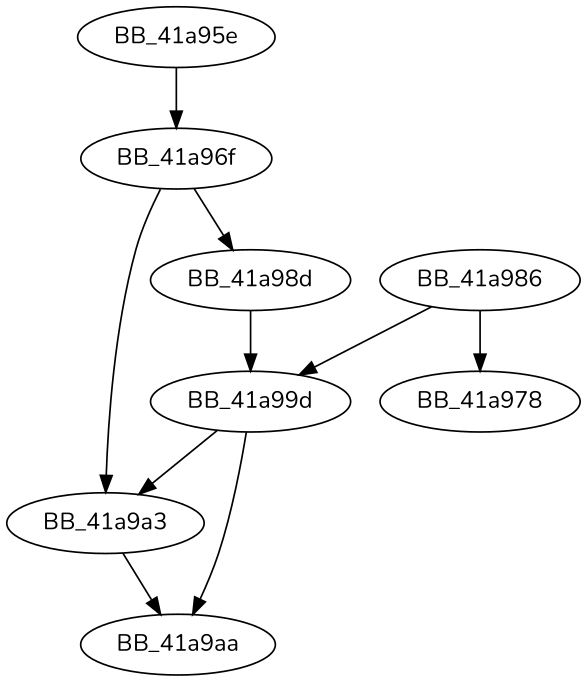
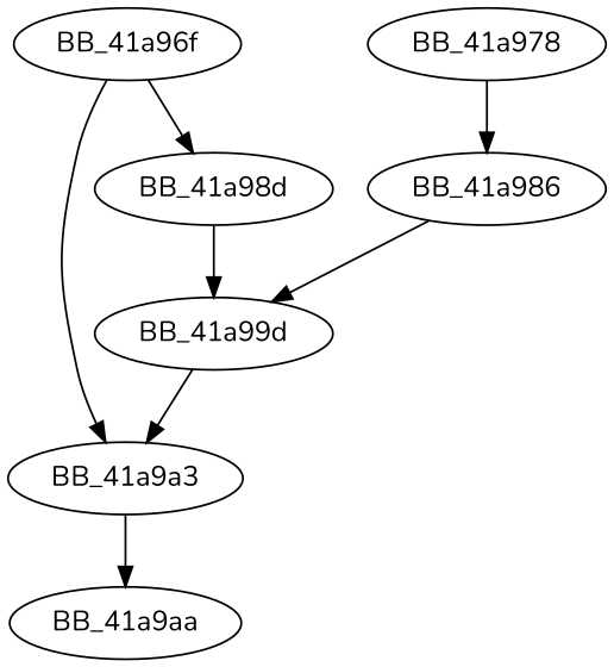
  digraph {
    fontname=Nunito
    node [fontname=Nunito]
    edge [fontname=Nunito]
-   BB_41a95e
    BB_41a96f
    BB_41a98d
    BB_41a9a3
    BB_41a978
    BB_41a986
    BB_41a99d
    BB_41a9aa
-   BB_41a95e -> BB_41a96f
    BB_41a96f -> BB_41a98d
    BB_41a96f -> BB_41a9a3
    BB_41a98d -> BB_41a99d
    BB_41a9a3 -> BB_41a9aa
-   BB_41a986 -> BB_41a978
+   BB_41a978 -> BB_41a986
    BB_41a986 -> BB_41a99d
    BB_41a99d -> BB_41a9a3
-   BB_41a99d -> BB_41a9aa
  }
